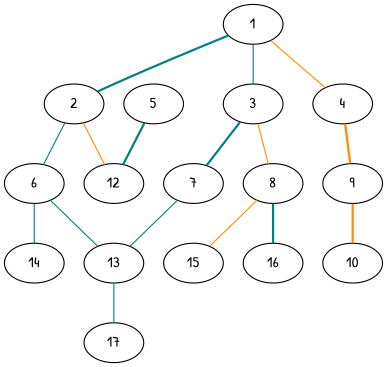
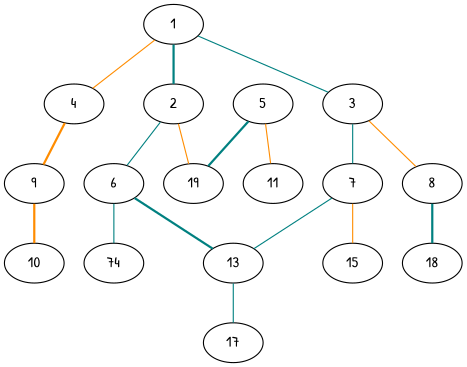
  graph {
    fontname="Patrick Hand"
    node [chem=C fontname="Patrick Hand"]
    edge [color=teal fontname="Patrick Hand" style=solid valence=1]
    1
    2
    3
    4 [chem=N]
    6
-   12 [chem=O]
+   12 [chem=O label=19]
    7
    8 [chem=O]
    9 [chem=O]
    5 [chem=N]
+   11 [chem=O]
    13
-   14 [chem=H]
+   14 [chem=H label=74]
    15 [chem=H]
-   16 [chem=H]
+   16 [chem=H label=18]
    10 [chem=O]
    17 [chem=H]
    1 -- 2 [style=bold]
    1 -- 3 [valence=2]
    1 -- 4 [color=darkorange]
    2 -- 6 [valence=2]
    2 -- 12 [color=darkorange]
-   3 -- 7 [style=bold]
+   3 -- 7
    3 -- 8 [color=darkorange]
    4 -- 9 [color=darkorange style=bold valence=2]
-   6 -- 13
+   6 -- 13 [style=bold]
    6 -- 14
    7 -- 13 [valence=2]
-   8 -- 15 [color=darkorange]
+   7 -- 15 [color=darkorange]
    8 -- 16 [style=bold]
    9 -- 10 [color=darkorange style=bold]
    5 -- 12 [style=bold]
+   5 -- 11 [color=darkorange valence=2]
    13 -- 17
  }
